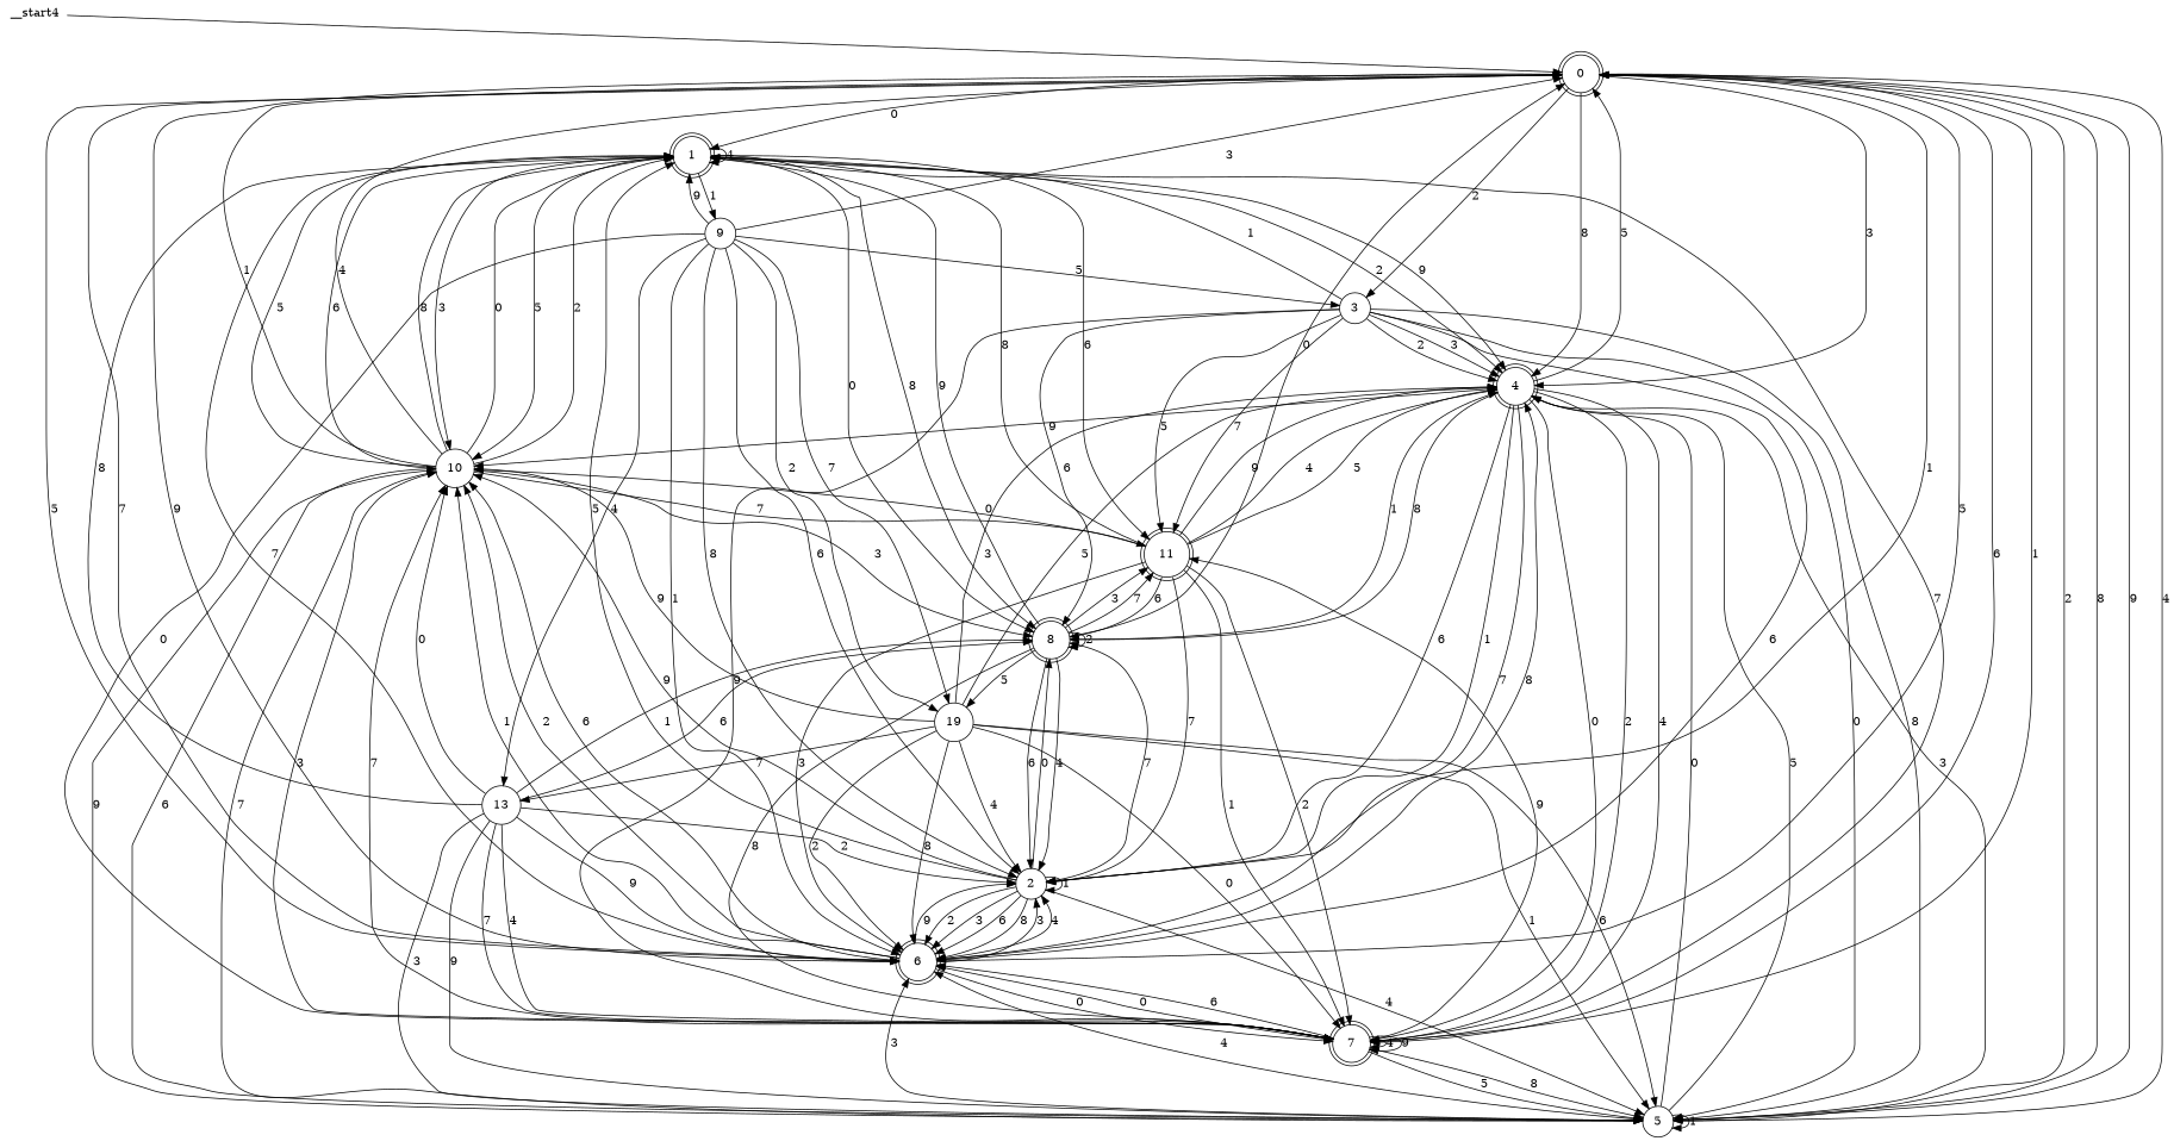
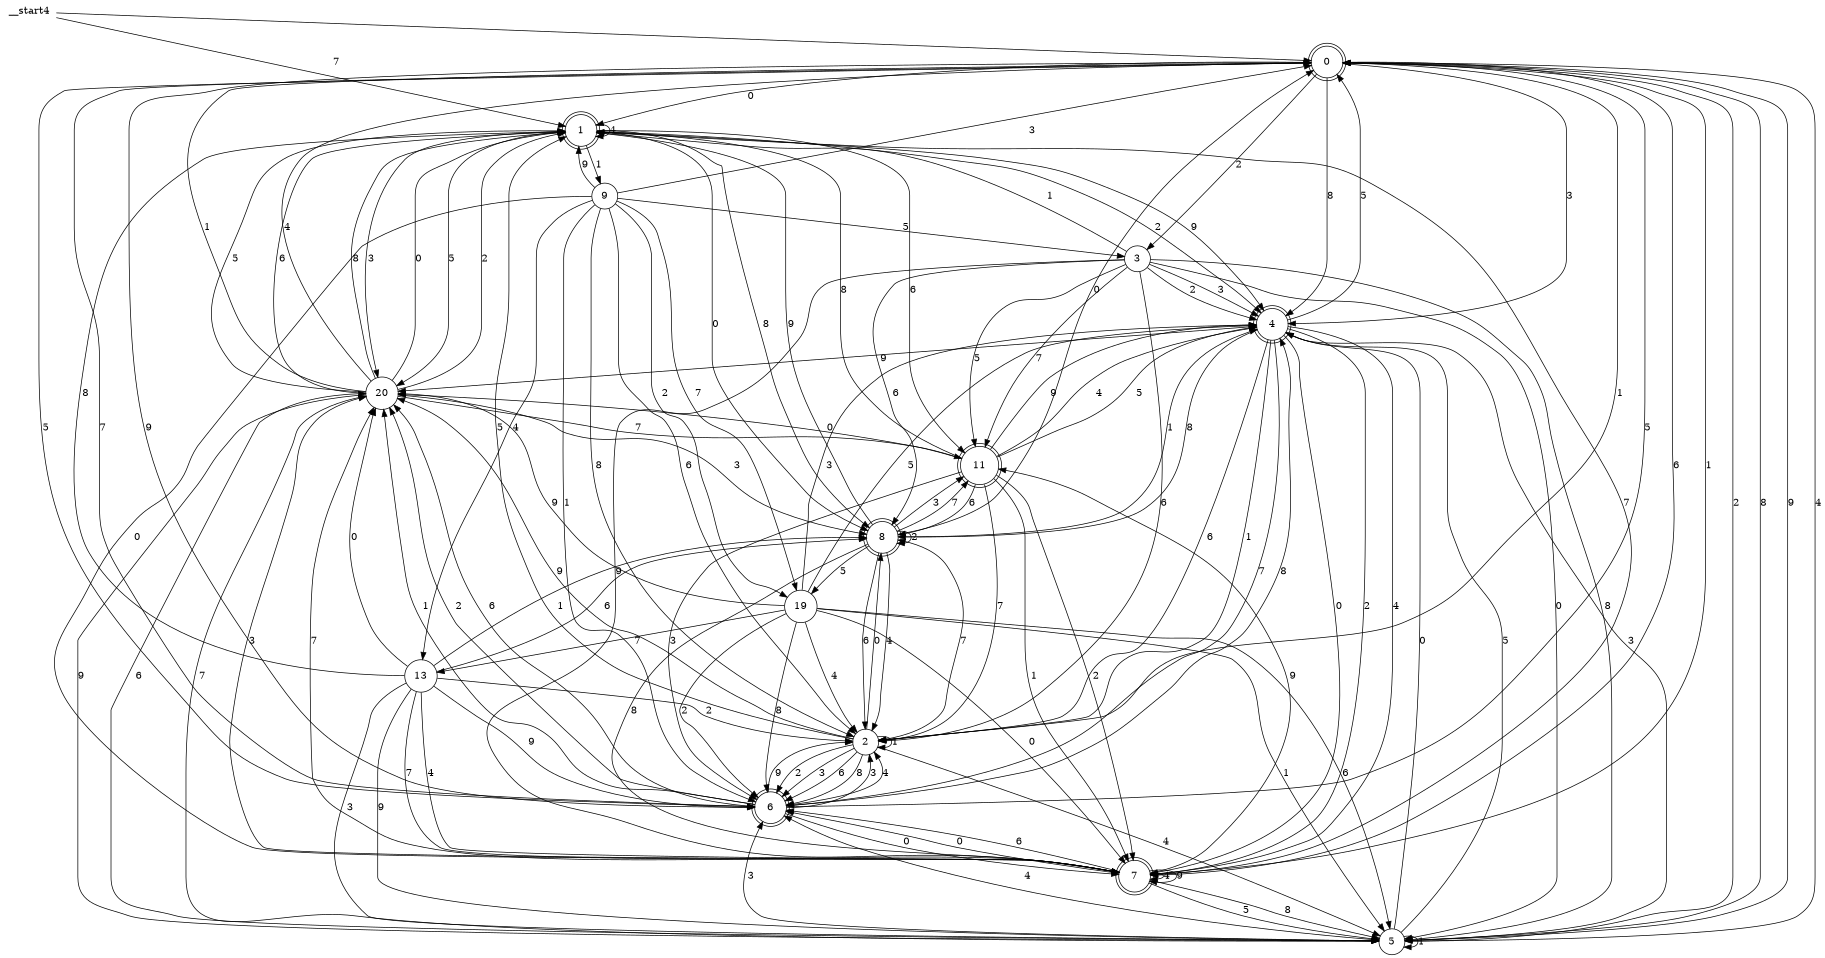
  digraph {
    node [shape=doublecircle]
    n1 [label=0]
    n2 [label=1]
    n3 [label=2 shape=circle]
    n4 [label=3 shape=circle]
    n5 [label=4]
    n6 [label=5 shape=circle]
    n7 [label=6]
    n8 [label=7]
    n9 [label=8]
    n10 [label=9 shape=circle]
-   n11 [label=10 shape=circle]
+   n11 [label=20 shape=circle]
    n12 [label=11]
    n13 [label=19 shape=circle]
    n14 [label=13 shape=circle]
    n15 [height=0 label=__start4 shape=none width=0]
    n1 -> n2 [label=0]
    n1 -> n3 [label=1]
    n1 -> n4 [label=2]
    n1 -> n5 [label=3]
    n1 -> n5 [label=8]
    n1 -> n6 [label=4]
    n1 -> n7 [label=5]
    n1 -> n7 [label=7]
    n1 -> n7 [label=9]
    n1 -> n8 [label=6]
    n2 -> n2 [label=4]
    n2 -> n5 [label=2]
    n2 -> n5 [label=9]
    n2 -> n8 [label=7]
    n2 -> n9 [label=0]
    n2 -> n9 [label=8]
    n2 -> n10 [label=1]
    n2 -> n11 [label=3]
    n2 -> n11 [label=5]
    n2 -> n12 [label=6]
    n3 -> n2 [label=5]
    n3 -> n3 [label=1]
    n3 -> n6 [label=4]
    n3 -> n7 [label=2]
    n3 -> n7 [label=3]
    n3 -> n7 [label=6]
    n3 -> n7 [label=8]
    n3 -> n9 [label=0]
    n3 -> n9 [label=7]
    n3 -> n11 [label=9]
    n4 -> n2 [label=1]
-   n4 -> n7 [label=6]
+   n4 -> n3 [label=6]
    n4 -> n5 [label=2]
    n4 -> n5 [label=3]
    n4 -> n6 [label=0]
    n4 -> n6 [label=8]
    n4 -> n8 [label=9]
    n4 -> n9 [label=6]
    n4 -> n12 [label=5]
    n4 -> n12 [label=7]
    n5 -> n1 [label=5]
    n5 -> n3 [label=1]
    n5 -> n3 [label=6]
    n5 -> n6 [label=3]
    n5 -> n7 [label=7]
    n5 -> n8 [label=0]
    n5 -> n8 [label=2]
    n5 -> n8 [label=4]
    n5 -> n9 [label=8]
    n5 -> n11 [label=9]
    n6 -> n1 [label=2]
    n6 -> n1 [label=8]
    n6 -> n1 [label=9]
    n6 -> n5 [label=0]
    n6 -> n5 [label=5]
    n6 -> n6 [label=1]
    n6 -> n7 [label=3]
    n6 -> n7 [label=4]
    n6 -> n11 [label=6]
    n6 -> n11 [label=7]
    n7 -> n1 [label=5]
-   n7 -> n2 [label=7]
+   n15 -> n2 [label=7]
    n7 -> n3 [label=3]
    n7 -> n3 [label=4]
    n7 -> n3 [label=9]
    n7 -> n5 [label=8]
    n7 -> n8 [label=0]
    n7 -> n11 [label=1]
    n7 -> n11 [label=2]
    n7 -> n11 [label=6]
    n8 -> n1 [label=1]
    n8 -> n6 [label=5]
    n8 -> n6 [label=8]
    n8 -> n7 [label=0]
    n8 -> n7 [label=6]
    n8 -> n8 [label=4]
    n8 -> n8 [label=9]
    n8 -> n11 [label=3]
    n8 -> n11 [label=7]
    n8 -> n12 [label=9]
    n9 -> n1 [label=0]
    n9 -> n2 [label=9]
    n9 -> n3 [label=4]
    n9 -> n3 [label=6]
    n9 -> n5 [label=1]
    n9 -> n8 [label=8]
    n9 -> n9 [label=2]
    n9 -> n12 [label=3]
    n9 -> n12 [label=7]
    n9 -> n13 [label=5]
    n10 -> n1 [label=3]
    n10 -> n2 [label=9]
    n10 -> n3 [label=6]
    n10 -> n3 [label=8]
    n10 -> n4 [label=5]
    n10 -> n7 [label=1]
    n10 -> n8 [label=0]
    n10 -> n13 [label=2]
    n10 -> n13 [label=7]
    n10 -> n14 [label=4]
    n11 -> n1 [label=1]
    n11 -> n1 [label=4]
    n11 -> n2 [label=0]
    n11 -> n2 [label=2]
    n11 -> n2 [label=5]
    n11 -> n2 [label=6]
    n11 -> n2 [label=8]
    n11 -> n6 [label=9]
    n11 -> n9 [label=3]
    n11 -> n12 [label=7]
    n12 -> n2 [label=8]
    n12 -> n3 [label=7]
    n12 -> n5 [label=4]
    n12 -> n5 [label=5]
    n12 -> n5 [label=9]
    n12 -> n7 [label=3]
    n12 -> n8 [label=1]
    n12 -> n8 [label=2]
    n12 -> n9 [label=6]
    n12 -> n11 [label=0]
    n13 -> n3 [label=4]
    n13 -> n5 [label=3]
    n13 -> n5 [label=5]
    n13 -> n6 [label=1]
    n13 -> n6 [label=6]
    n13 -> n7 [label=2]
    n13 -> n7 [label=8]
    n13 -> n8 [label=0]
    n13 -> n11 [label=9]
    n13 -> n14 [label=7]
    n14 -> n2 [label=8]
    n14 -> n3 [label=2]
    n14 -> n6 [label=3]
    n14 -> n6 [label=9]
    n14 -> n7 [label=9]
    n14 -> n8 [label=4]
    n14 -> n8 [label=7]
    n14 -> n9 [label=1]
    n14 -> n9 [label=6]
    n14 -> n11 [label=0]
    n15 -> n1
  }
